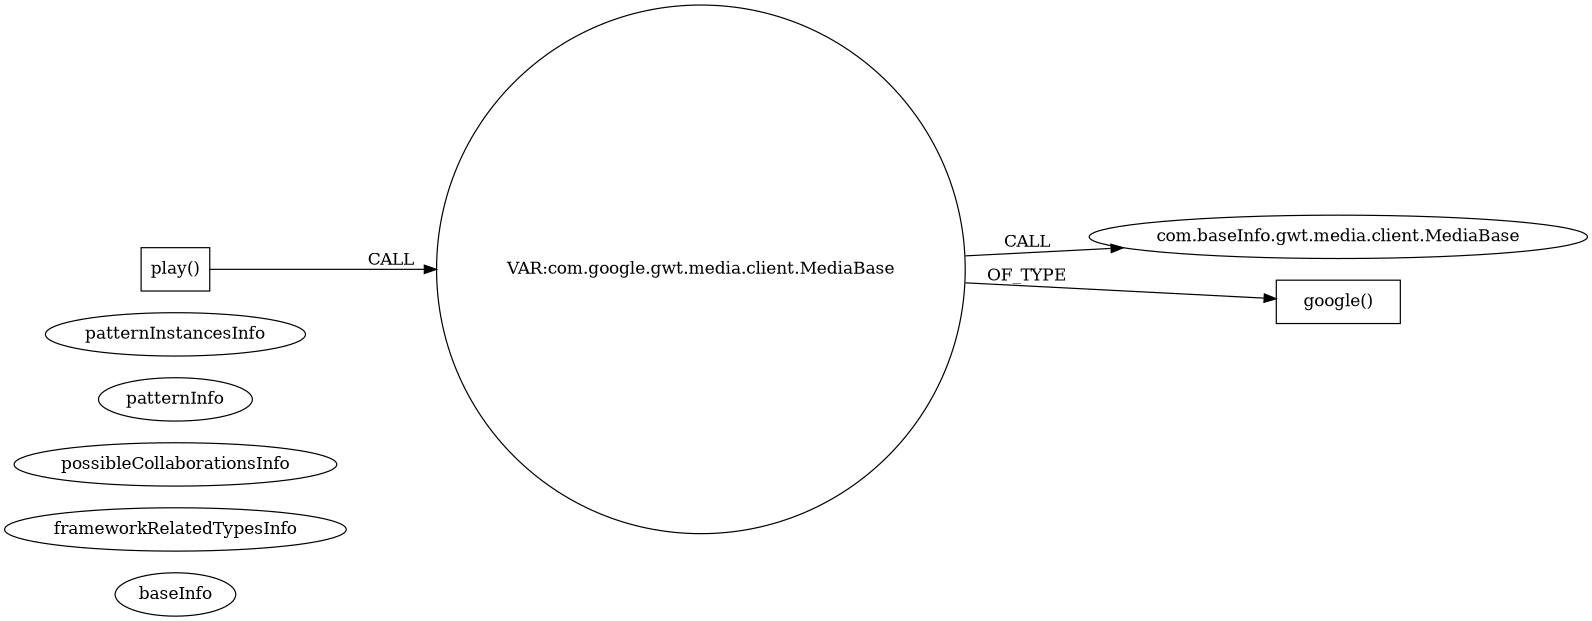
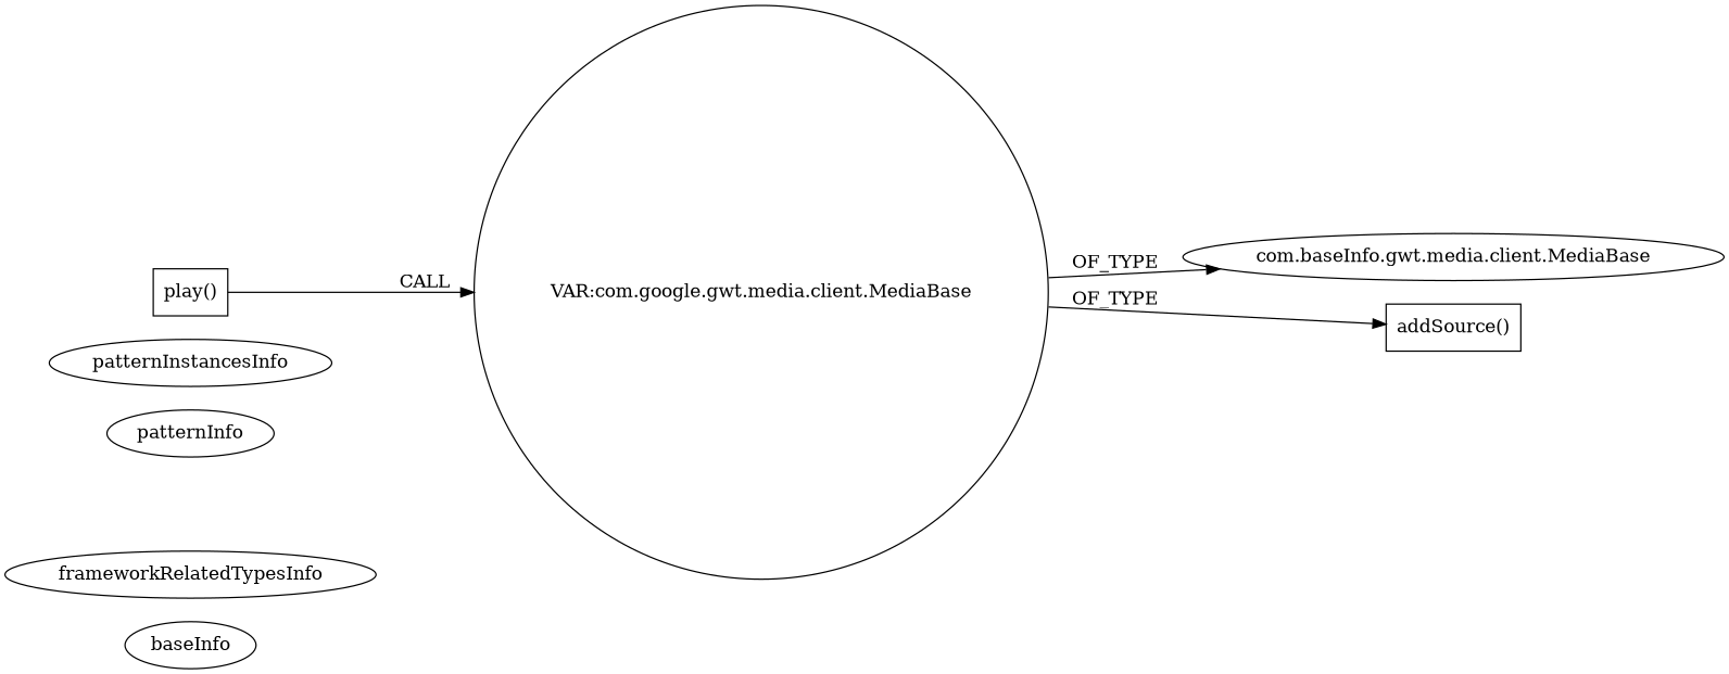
  digraph {
    rankdir=LR
    baseInfo [category=pattern graphId=1485 isAnonymous=false possibleRelation=false]
    frameworkRelatedTypesInfo
-   possibleCollaborationsInfo
    patternInfo [frequency=2.0 patternRootClient=null]
    patternInstancesInfo [0="akjava-GWTRecorderjs~/akjava-GWTRecorderjs/GWTRecorderjs-master/src/com/akjava/gwt/recorder/client/GWTRecorder.java~void onModuleLoad()~643" 1="akjava-GWTRecorderjs~/akjava-GWTRecorderjs/GWTRecorderjs-master/src/com/akjava/gwt/recorder/client/GWTRecorder.java~GWTRecorder~639"]
    n6 [isFrameworkType=false label="com.baseInfo.gwt.media.client.MediaBase" vertexType=FRAMEWORK_CLASS_TYPE]
    n7 [isFrameworkType=false label="VAR:com.google.gwt.media.client.MediaBase" shape=circle vertexType=VARIABLE_EXPRESION]
-   n8 [isFrameworkType=false label="google()" shape=box vertexType=INSIDE_CALL]
+   n8 [isFrameworkType=false label="addSource()" shape=box vertexType=INSIDE_CALL]
    n9 [isFrameworkType=false label="play()" shape=box vertexType=INSIDE_CALL]
-   n7 -> n6 [label=CALL]
+   n7 -> n6 [label=OF_TYPE]
    n7 -> n8 [label=OF_TYPE]
    n9 -> n7 [label=CALL]
  }
